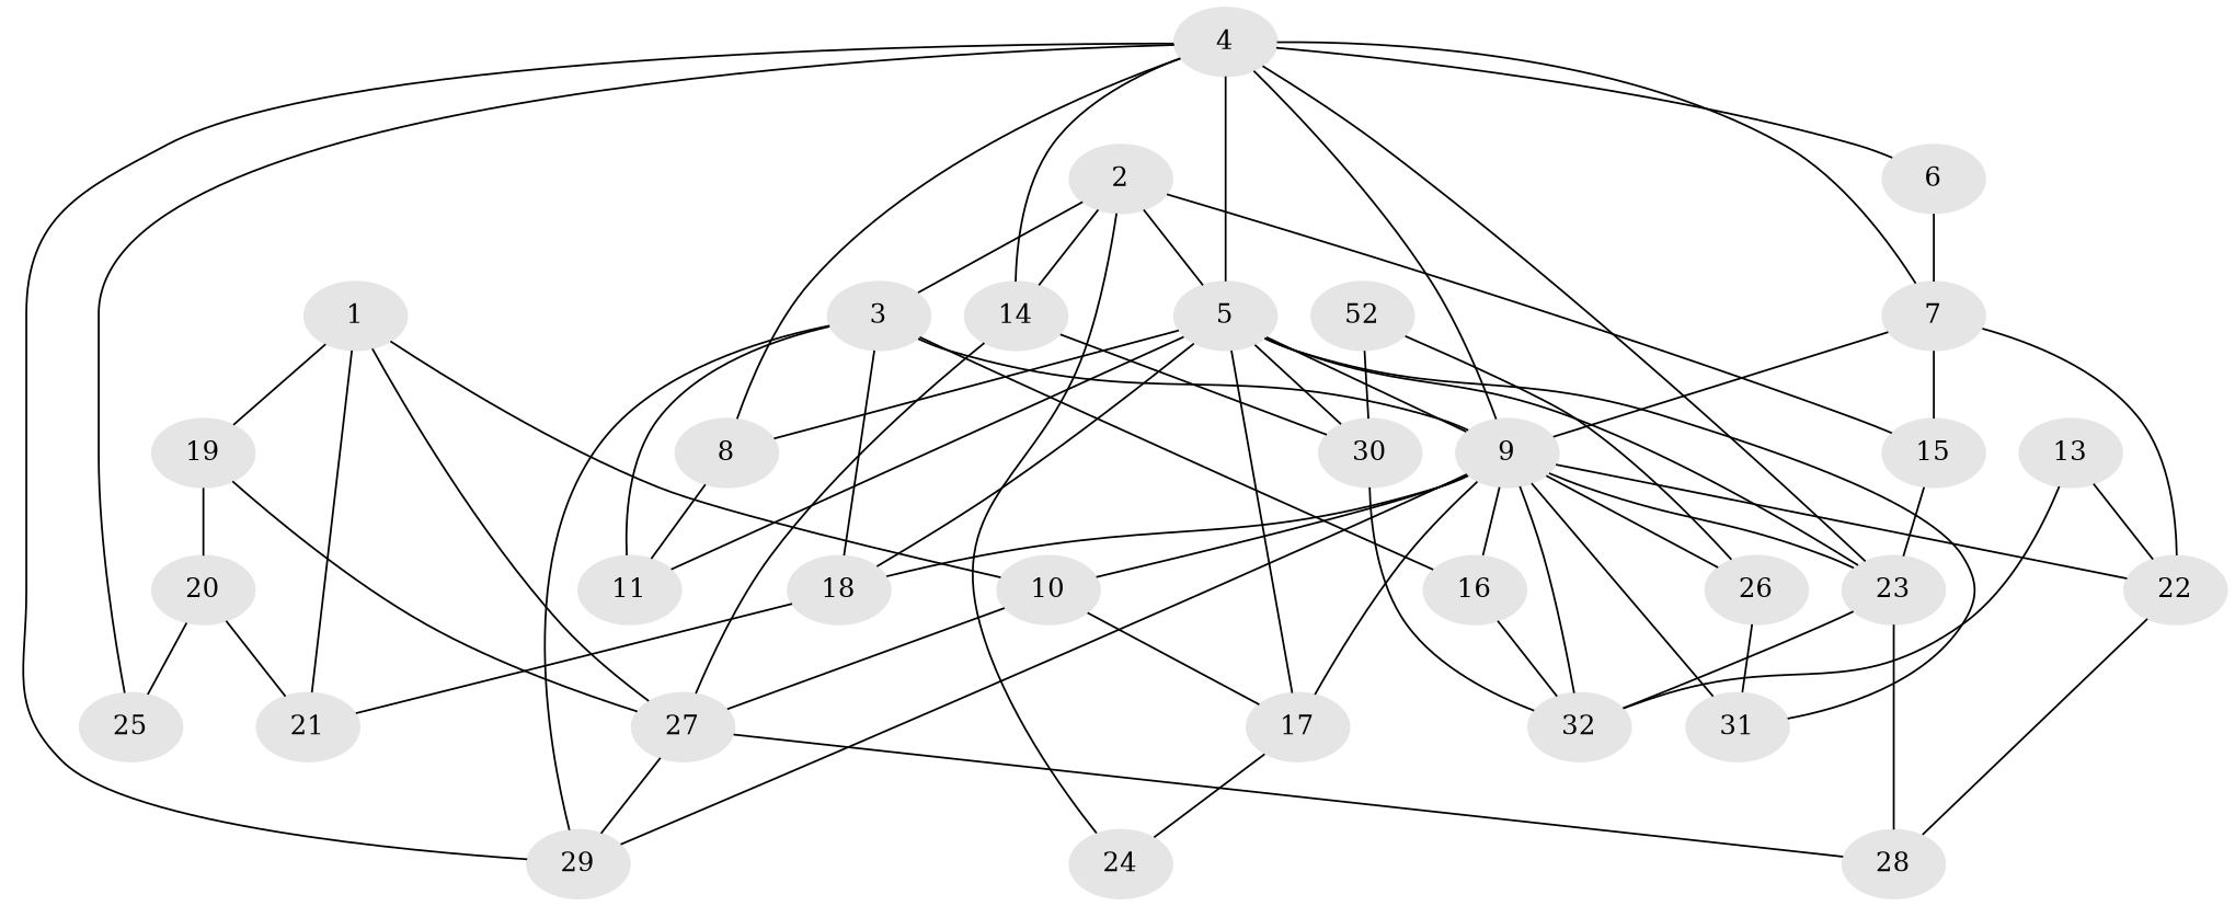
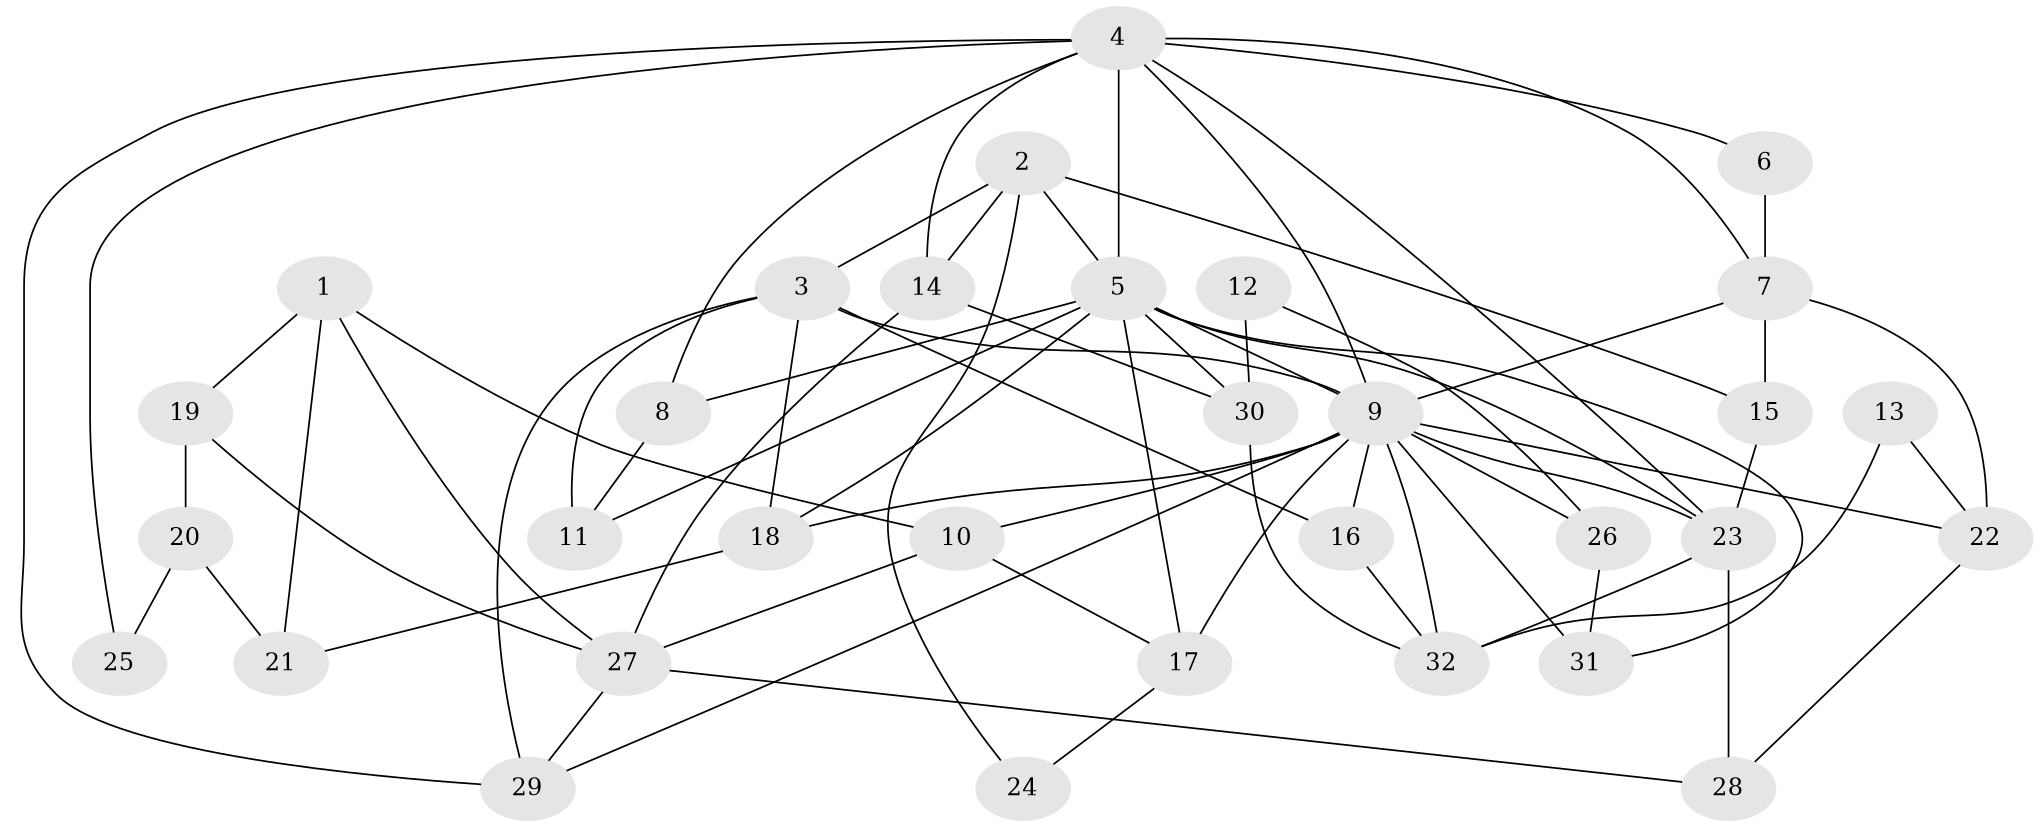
  graph {
    node [color=gray90 style=filled]
    edge [weight=1.0]
    1
    10
    19
    27
    21
    17
    20
    29
    28
    2
    3
    5
    14
    15
    24
    9
    11
    16
    18
    8
    23
    30
    31
    22
    26
    32
    4
    6
    7
    25
-   12 [label=52]
+   12
    13
    1 -- 10
    1 -- 19
    1 -- 27
    1 -- 21
    10 -- 27
    10 -- 17
    19 -- 27
    19 -- 20
    27 -- 29
    27 -- 28
    17 -- 24
    20 -- 21
    20 -- 25
    2 -- 3
    2 -- 5
    2 -- 14
    2 -- 15
    2 -- 24
    3 -- 29
    3 -- 9 [weight=2.0]
    3 -- 11
    3 -- 16
    3 -- 18
    5 -- 17
    5 -- 9 [weight=2.0]
    5 -- 11
    5 -- 18
    5 -- 8
    5 -- 23 [weight=2.0]
    5 -- 30
    5 -- 31
    14 -- 27
    14 -- 30
    15 -- 23
    9 -- 10
    9 -- 17 [weight=2.0]
    9 -- 29
    9 -- 16
    9 -- 18
    9 -- 23
    9 -- 31 [weight=2.0]
    9 -- 22 [weight=2.0]
    9 -- 26
    9 -- 32
    16 -- 32
    18 -- 21
    8 -- 11
    23 -- 28
    23 -- 32
    30 -- 32
    22 -- 28
    26 -- 31
    4 -- 29
    4 -- 5
    4 -- 14
    4 -- 9 [weight=3.0]
    4 -- 8 [weight=2.0]
    4 -- 23
    4 -- 6
    4 -- 7
    4 -- 25 [weight=2.0]
    6 -- 7
    7 -- 15
    7 -- 9
    7 -- 22
    12 -- 30
    12 -- 26
    13 -- 22
    13 -- 32
  }
